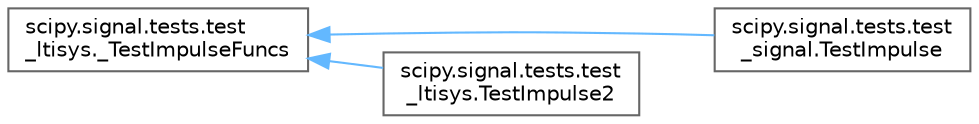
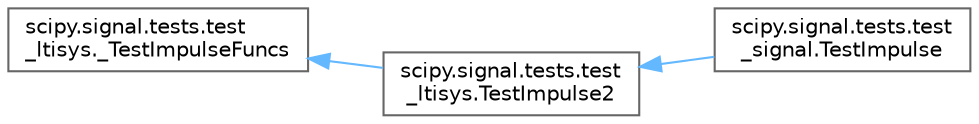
  digraph {
    rankdir=LR
    node [color=grey40 fillcolor=white fontname=Helvetica fontsize=10 shape=box style=filled]
    edge [color=steelblue1 dir=back fontname=Helvetica fontsize=10 labelfontname=Helvetica labelfontsize=10 style=solid]
    n1 [height=0.2 label="scipy.signal.tests.test\l_ltisys._TestImpulseFuncs" width=0.4]
    n2 [height=0.2 label="scipy.signal.tests.test\l_signal.TestImpulse" width=0.4]
    n3 [height=0.2 label="scipy.signal.tests.test\l_ltisys.TestImpulse2" width=0.4]
-   n1 -> n2
+   n3 -> n2
    n1 -> n3
  }
